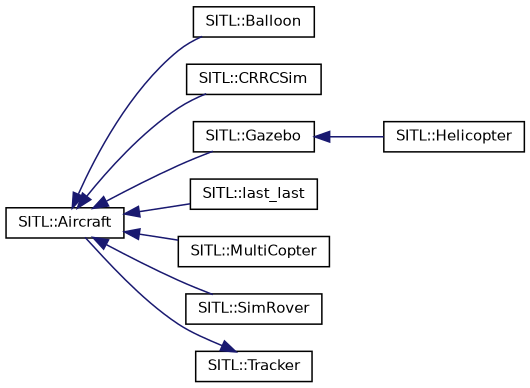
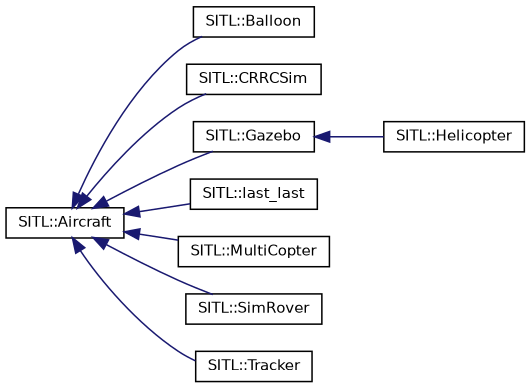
  digraph {
    rankdir=LR
    node [color=black fillcolor=white fontname=Helvetica fontsize=10 shape=record style=filled]
    edge [color=midnightblue dir=back fontname=Helvetica fontsize=10 labelfontname=Helvetica labelfontsize=10 style=solid]
    n1 [height=0.2 label="SITL::Aircraft" width=0.4]
    n2 [height=0.2 label="SITL::Balloon" width=0.4]
    n3 [height=0.2 label="SITL::CRRCSim" width=0.4]
    n4 [height=0.2 label="SITL::Gazebo" width=0.4]
    n5 [height=0.2 label="SITL::last_last" width=0.4]
    n6 [height=0.2 label="SITL::MultiCopter" width=0.4]
    n7 [height=0.2 label="SITL::SimRover" width=0.4]
    n8 [height=0.2 label="SITL::Tracker" width=0.4]
    n9 [height=0.2 label="SITL::Helicopter" width=0.4]
    n1 -> n2
    n1 -> n3
    n1 -> n4
    n1 -> n5
    n1 -> n6
    n1 -> n7
-   n8 -> n1
+   n1 -> n8
    n4 -> n9
  }
